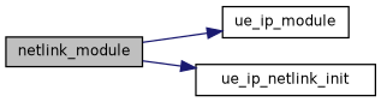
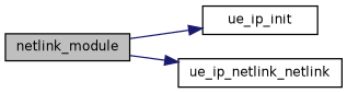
  digraph {
    rankdir=LR
    node [color=black fillcolor=white fontname=Helvetica fontsize=10 shape=record style=filled]
    edge [color=midnightblue fontname=Helvetica fontsize=10 labelfontname=Helvetica labelfontsize=10 style=solid]
    n1 [fillcolor=grey75 fontcolor=black height=0.2 label=netlink_module width=0.4]
-   n2 [height=0.2 label=ue_ip_module width=0.4]
-   n3 [height=0.2 label=ue_ip_netlink_init width=0.4]
+   n2 [height=0.2 label=ue_ip_init width=0.4]
+   n3 [height=0.2 label=ue_ip_netlink_netlink width=0.4]
    n1 -> n2
    n1 -> n3
  }
